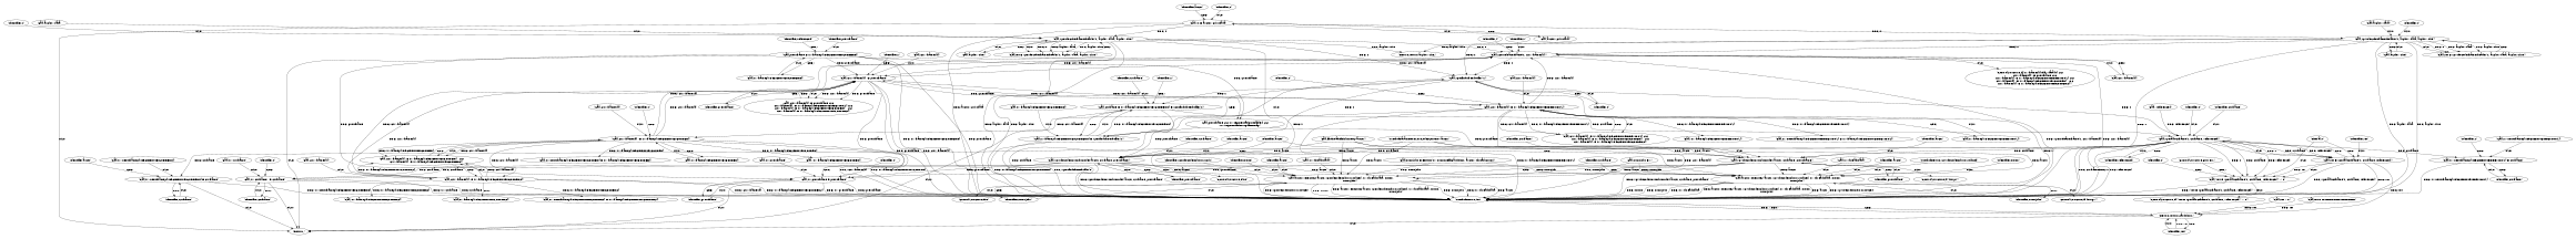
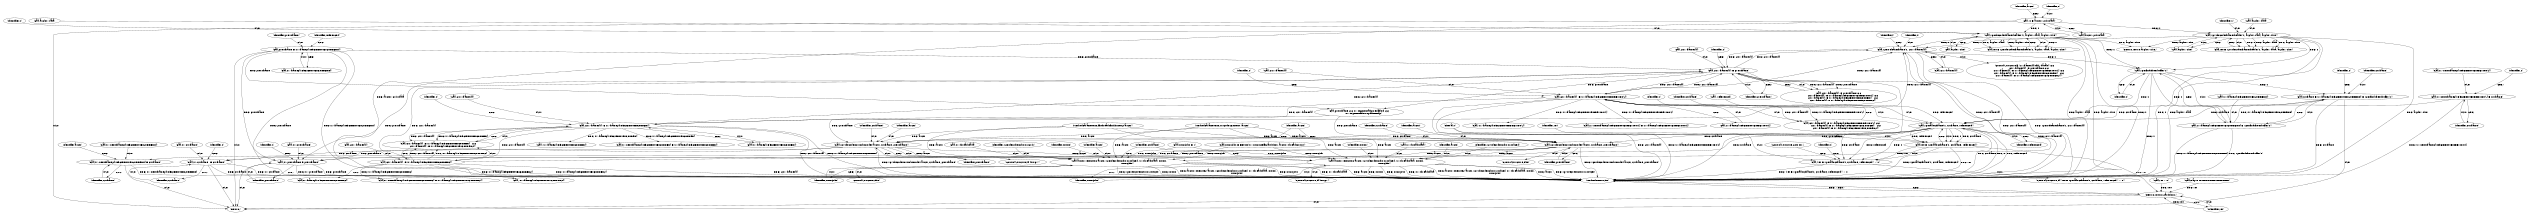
  digraph {
    n1 [label="(Call,vp8_find_free_buffer(s))"]
    n2 [label="(Call,curframe = s->framep[VP56_FRAME_CURRENT] = vp8_find_free_buffer(s))"]
    n3 [label="(Call,vp8_alloc_frame(s, curframe, referenced))"]
    n4 [label="(Call,s->framep[VP56_FRAME_CURRENT] = vp8_find_free_buffer(s))"]
    n5 [label="(Identifier,s)"]
    n6 [label="(MethodReturn,int)"]
    n7 [label="(Return,)"]
    n8 [label="(Call,(ret = vp8_alloc_frame(s, curframe, referenced)) < 0)"]
    n9 [label="(Call,ret = vp8_alloc_frame(s, curframe, referenced))"]
    n10 [label="(Call,s->next_framep[VP56_FRAME_PREVIOUS] = curframe)"]
    n11 [label="(Call,s->next_framep[VP56_FRAME_CURRENT] = curframe)"]
    n12 [label="(Call,vp7_decode_mv_mb_modes(avctx, curframe, prev_frame))"]
    n13 [label="(Call,vp1_decode_mv_mb_modes(avctx, curframe, prev_frame))"]
    n14 [label="(Identifier,referenced)"]
    n15 [label="(Return,return partitions;)"]
    n16 [label="(Call,vp7_decode_frame_header(s, avpkt->data, avpkt->size))"]
    n17 [label="(Call,vp8_release_frame(s, &s->frames[i]))"]
    n18 [label="(Return,return avpkt->size;)"]
    n19 [label="(Call,ret = vp7_decode_frame_header(s, avpkt->data, avpkt->size))"]
    n20 [label="(Call,avpkt->size)"]
    n21 [label="(Call,&s->frames[i] != prev_frame)"]
    n22 [label="(Call,&s->frames[i])"]
    n23 [label="(ControlStructure,if (s->frames[i].tf.f->data[0] &&\n            &s->frames[i] != prev_frame &&\n            &s->frames[i] != s->framep[VP56_FRAME_PREVIOUS] &&\n            &s->frames[i] != s->framep[VP56_FRAME_GOLDEN]   &&\n            &s->frames[i] != s->framep[VP56_FRAME_GOLDEN2]))"]
    n24 [label="(Call,*s = avctx->priv_data)"]
    n25 [label="(Call,vp8_decode_frame_header(s, avpkt->data, avpkt->size))"]
    n26 [label="(Call,avctx->priv_data)"]
    n27 [label="(Call,avpkt->size)"]
    n28 [label="(Call,ret = vp8_decode_frame_header(s, avpkt->data, avpkt->size))"]
    n29 [label="(Call,&s->frames[i] != s->framep[VP56_FRAME_PREVIOUS])"]
    n30 [label="(Call,s->prev_frame = prev_frame)"]
    n31 [label="(Identifier,prev_frame)"]
    n32 [label="(Call,&s->frames[i] != prev_frame &&\n            &s->frames[i] != s->framep[VP56_FRAME_PREVIOUS] &&\n            &s->frames[i] != s->framep[VP56_FRAME_GOLDEN]   &&\n            &s->frames[i] != s->framep[VP56_FRAME_GOLDEN2])"]
    n33 [label="(Call,prev_frame && s->segmentation.enabled &&\n            !s->segmentation.update_map)"]
    n34 [label="(Call,&s->frames[i] != s->framep[VP56_FRAME_GOLDEN])"]
    n35 [label="(Call,&s->frames[i] != s->framep[VP56_FRAME_GOLDEN2])"]
    n36 [label="(Call,s->next_framep[VP56_FRAME_GOLDEN] = s->framep[VP56_FRAME_GOLDEN])"]
    n37 [label="(Call,s->framep[VP56_FRAME_GOLDEN])"]
    n38 [label="(Call,&s->frames[i] != s->framep[VP56_FRAME_GOLDEN]   &&\n            &s->frames[i] != s->framep[VP56_FRAME_GOLDEN2])"]
    n39 [label="(Call,!s->framep[VP56_FRAME_GOLDEN])"]
    n40 [label="(Call,!s->framep[VP56_FRAME_GOLDEN2])"]
    n41 [label="(Call,s->framep[VP56_FRAME_GOLDEN2])"]
    n42 [label="(Call,s->next_framep[VP56_FRAME_GOLDEN2] = s->framep[VP56_FRAME_GOLDEN2])"]
    n43 [label="(Call,s->framep[VP56_FRAME_PREVIOUS])"]
    n44 [label="(Call,&s->frames[i] != s->framep[VP56_FRAME_PREVIOUS] &&\n            &s->frames[i] != s->framep[VP56_FRAME_GOLDEN]   &&\n            &s->frames[i] != s->framep[VP56_FRAME_GOLDEN2])"]
    n45 [label="(Call,!s->framep[VP56_FRAME_PREVIOUS])"]
    n46 [label="(Call,s->next_framep[VP56_FRAME_PREVIOUS] = s->framep[VP56_FRAME_PREVIOUS])"]
    n47 [label="(Identifier,prev_frame)"]
    n48 [label="(Call,prev_frame = s->framep[VP56_FRAME_CURRENT])"]
    n49 [label="(Call,s->framep[VP56_FRAME_CURRENT])"]
    n50 [label="(ControlStructure,if ((ret = vp8_alloc_frame(s, curframe, referenced)) < 0))"]
    n51 [label="(Identifier,curframe)"]
    n52 [label="(Identifier,curframe)"]
    n53 [label="(Call,s->curframe   = curframe)"]
    n54 [label="(Call,avctx->execute2(avctx, vp7_decode_mb_row_sliced, s->thread_data, NULL,\n                        num_jobs))"]
    n55 [label="(Call,avctx->execute2(avctx, vp8_decode_mb_row_sliced, s->thread_data, NULL,\n                        num_jobs))"]
    n56 [label="(Identifier,prev_frame)"]
    n57 [label="(ControlStructure,if (is_vp7))"]
    n58 [label="(Identifier,curframe)"]
    n59 [label="(ControlStructure,else)"]
    n60 [label="(Identifier,prev_frame)"]
    n61 [label="(Literal,0)"]
    n62 [label="(Identifier,ret)"]
    n63 [label="(ControlStructure,if (is_vp7))"]
    n64 [label="(Identifier,num_jobs)"]
    n65 [label="(Identifier,num_jobs)"]
    n66 [label="(ControlStructure,else)"]
    n67 [label="(Call,s->thread_data)"]
    n68 [label="(ControlStructure,goto err;)"]
    n69 [label="(Identifier,s)"]
    n70 [label="(Identifier,s)"]
-   n71 [label="(MethodReturn,vp7_decode_mb_row_sliced)"]
+   n71 [label="(Identifier,vp7_decode_mb_row_sliced)"]
    n72 [label="(Identifier,curframe)"]
    n73 [label="(Call,s->next_framep[VP56_FRAME_CURRENT])"]
    n74 [label="(Identifier,ret)"]
    n75 [label="(Identifier,NULL)"]
    n76 [label="(Call,num_jobs = 1)"]
    n77 [label="(Identifier,s)"]
    n78 [label="(Identifier,curframe)"]
    n79 [label="(Identifier,s)"]
    n80 [label="(MethodParameterIn,AVCodecContext *avctx)"]
-   n81 [label="(Call,ff_thread_finish_setup(avctx))"]
+   n81 [label="(MethodParameterIn,ff_thread_finish_setup(avctx))"]
    n82 [label="(Call,s->framep[VP56_FRAME_CURRENT])"]
    n83 [label="(Call,s->curframe)"]
    n84 [label="(Identifier,avctx)"]
    n85 [label="(Identifier,vp8_decode_mb_row_priv)"]
    n86 [label="(Identifier,avctx)"]
    n87 [label="(Identifier,s)"]
    n88 [label="(Identifier,i)"]
    n89 [label="(Call,&s->frames[i])"]
    n90 [label="(Identifier,s)"]
    n91 [label="(Identifier,avctx)"]
    n92 [label="(Call,avpkt->data)"]
    n93 [label="(Identifier,curframe)"]
    n94 [label="(Call,!referenced)"]
    n95 [label="(Identifier,NULL)"]
    n96 [label="(Identifier,curframe)"]
    n97 [label="(Call,avpkt->data)"]
    n98 [label="(Call,s->thread_data)"]
    n99 [label="(Identifier,curframe)"]
    n100 [label="(Identifier,avctx)"]
    n101 [label="(Identifier,avctx)"]
    n102 [label="(Call,&s->frames[i])"]
    n103 [label="(Identifier,s)"]
    n104 [label="(Identifier,avctx)"]
    n105 [label="(Call,s->prev_frame)"]
    n106 [label="(Identifier,s)"]
    n107 [label="(Call,&s->frames[i])"]
    n108 [label="(Identifier,s)"]
    n109 [label="(Identifier,prev_frame)"]
    n110 [label="(Identifier,referenced)"]
    n111 [label="(Call,num_jobs = FFMIN(s->num_coeff_partitions, avctx->thread_count))"]
    n112 [label="(Call,ret < 0)"]
    n113 [label="(Call,s->next_framep[VP56_FRAME_PREVIOUS])"]
    n114 [label="(Call,&s->frames[i])"]
    n115 [label="(Identifier,s)"]
    n116 [label="(Identifier,avctx)"]
-   n117 [label="(Call,ret = AVERROR_INVALIDDATA)"]
+   n117 [label="(Call,map = AVERROR_INVALIDDATA)"]
    n118 [label="(Identifier,s)"]
    n119 [label="(Identifier,s)"]
    n120 [label="(Identifier,s)"]
    n1 -> n2 [label="DDG: s"]
    n1 -> n3 [label="DDG: s"]
    n1 -> n4 [label="AST: "]
    n1 -> n4 [label="DDG: s"]
    n1 -> n5 [label="CFG: "]
    n1 -> n6 [label="DDG: s"]
    n2 -> n3 [label="DDG: curframe"]
    n2 -> n4 [label="CFG: "]
    n2 -> n6 [label="DDG: curframe"]
    n2 -> n7 [label="AST: "]
    n3 -> n6 [label="DDG: curframe"]
    n3 -> n6 [label="DDG: s"]
    n3 -> n6 [label="DDG: referenced"]
    n3 -> n8 [label="DDG: s"]
    n3 -> n8 [label="DDG: curframe"]
    n3 -> n8 [label="DDG: referenced"]
    n3 -> n9 [label="AST: "]
    n3 -> n9 [label="DDG: s"]
    n3 -> n9 [label="DDG: curframe"]
    n3 -> n9 [label="DDG: referenced"]
-   n3 -> n10 [label="DDG: curframe"]
+   n10 -> n3 [label="DDG: curframe"]
    n3 -> n11 [label="DDG: curframe"]
    n3 -> n12 [label="DDG: curframe"]
    n3 -> n13 [label="DDG: curframe"]
    n3 -> n14 [label="CFG: "]
    n4 -> n1 [label="CFG: "]
    n4 -> n2 [label="AST: "]
    n4 -> n2 [label="DDG: s->framep[VP56_FRAME_CURRENT]"]
    n4 -> n6 [label="DDG: s->framep[VP56_FRAME_CURRENT]"]
    n4 -> n6 [label="DDG: vp8_find_free_buffer(s)"]
    n5 -> n1 [label="AST: "]
    n6 -> n15 [label="CFG: "]
    n8 -> n6 [label="DDG: (ret = vp8_alloc_frame(s, curframe, referenced)) < 0"]
    n8 -> n50 [label="AST: "]
    n9 -> n3 [label="CFG: "]
    n9 -> n6 [label="DDG: vp8_alloc_frame(s, curframe, referenced)"]
    n9 -> n6 [label="DDG: ret"]
    n9 -> n8 [label="AST: "]
    n9 -> n8 [label="DDG: ret"]
    n9 -> n15 [label="DDG: ret"]
    n10 -> n6 [label="DDG: s->next_framep[VP56_FRAME_PREVIOUS]"]
    n10 -> n51 [label="CFG: "]
    n11 -> n6 [label="DDG: s->next_framep[VP56_FRAME_CURRENT]"]
    n11 -> n7 [label="AST: "]
    n11 -> n52 [label="CFG: "]
    n12 -> n6 [label="DDG: vp7_decode_mv_mb_modes(avctx, curframe, prev_frame)"]
    n12 -> n30 [label="DDG: prev_frame"]
    n12 -> n53 [label="DDG: curframe"]
    n12 -> n54 [label="DDG: avctx"]
    n12 -> n55 [label="DDG: avctx"]
    n12 -> n56 [label="CFG: "]
    n12 -> n57 [label="AST: "]
    n13 -> n6 [label="DDG: vp8_decode_mv_mb_modes(avctx, curframe, prev_frame)"]
    n13 -> n30 [label="DDG: prev_frame"]
    n13 -> n53 [label="DDG: curframe"]
    n13 -> n54 [label="DDG: avctx"]
    n13 -> n55 [label="DDG: avctx"]
    n13 -> n59 [label="AST: "]
    n13 -> n60 [label="CFG: "]
    n14 -> n3 [label="AST: "]
    n15 -> n6 [label="DDG: <RET>"]
    n15 -> n7 [label="AST: "]
    n15 -> n62 [label="CFG: "]
    n16 -> n1 [label="DDG: s"]
    n16 -> n6 [label="DDG: s"]
    n16 -> n6 [label="DDG: avpkt->data"]
    n16 -> n6 [label="DDG: avpkt->size"]
    n16 -> n17 [label="DDG: s"]
    n16 -> n18 [label="DDG: avpkt->size"]
    n16 -> n19 [label="AST: "]
    n16 -> n19 [label="DDG: s"]
    n16 -> n19 [label="DDG: avpkt->data"]
    n16 -> n19 [label="DDG: avpkt->size"]
    n16 -> n20 [label="CFG: "]
    n17 -> n1 [label="DDG: s"]
    n17 -> n6 [label="DDG: vp8_release_frame(s, &s->frames[i])"]
    n17 -> n6 [label="DDG: &s->frames[i]"]
    n17 -> n21 [label="DDG: &s->frames[i]"]
    n17 -> n22 [label="CFG: "]
    n17 -> n23 [label="AST: "]
    n19 -> n16 [label="CFG: "]
    n20 -> n16 [label="AST: "]
    n21 -> n6 [label="DDG: prev_frame"]
    n21 -> n6 [label="DDG: &s->frames[i]"]
    n21 -> n17 [label="DDG: &s->frames[i]"]
    n21 -> n29 [label="DDG: &s->frames[i]"]
    n21 -> n30 [label="DDG: prev_frame"]
    n21 -> n31 [label="CFG: "]
    n21 -> n32 [label="AST: "]
    n21 -> n32 [label="DDG: &s->frames[i]"]
    n21 -> n32 [label="DDG: prev_frame"]
    n21 -> n33 [label="DDG: prev_frame"]
    n22 -> n17 [label="AST: "]
    n24 -> n6 [label="DDG: avctx->priv_data"]
    n24 -> n7 [label="AST: "]
    n24 -> n16 [label="DDG: s"]
    n24 -> n25 [label="DDG: s"]
    n24 -> n26 [label="CFG: "]
    n25 -> n1 [label="DDG: s"]
    n25 -> n6 [label="DDG: avpkt->data"]
    n25 -> n6 [label="DDG: avpkt->size"]
    n25 -> n6 [label="DDG: s"]
    n25 -> n17 [label="DDG: s"]
    n25 -> n18 [label="DDG: avpkt->size"]
    n25 -> n27 [label="CFG: "]
    n25 -> n28 [label="AST: "]
    n25 -> n28 [label="DDG: s"]
    n25 -> n28 [label="DDG: avpkt->data"]
    n25 -> n28 [label="DDG: avpkt->size"]
    n26 -> n24 [label="AST: "]
    n27 -> n25 [label="AST: "]
    n28 -> n25 [label="CFG: "]
    n29 -> n6 [label="DDG: s->framep[VP56_FRAME_PREVIOUS]"]
    n29 -> n6 [label="DDG: &s->frames[i]"]
    n29 -> n17 [label="DDG: &s->frames[i]"]
    n29 -> n21 [label="DDG: &s->frames[i]"]
    n29 -> n34 [label="DDG: &s->frames[i]"]
    n29 -> n43 [label="CFG: "]
    n29 -> n44 [label="AST: "]
    n29 -> n44 [label="DDG: &s->frames[i]"]
    n29 -> n44 [label="DDG: s->framep[VP56_FRAME_PREVIOUS]"]
    n29 -> n45 [label="DDG: s->framep[VP56_FRAME_PREVIOUS]"]
    n29 -> n46 [label="DDG: s->framep[VP56_FRAME_PREVIOUS]"]
    n30 -> n6 [label="DDG: s->prev_frame"]
    n30 -> n6 [label="DDG: prev_frame"]
    n30 -> n7 [label="AST: "]
    n30 -> n47 [label="CFG: "]
    n31 -> n21 [label="AST: "]
    n32 -> n21 [label="CFG: "]
    n33 -> n12 [label="DDG: prev_frame"]
    n33 -> n13 [label="DDG: prev_frame"]
    n34 -> n6 [label="DDG: &s->frames[i]"]
    n34 -> n6 [label="DDG: s->framep[VP56_FRAME_GOLDEN]"]
    n34 -> n17 [label="DDG: &s->frames[i]"]
    n34 -> n21 [label="DDG: &s->frames[i]"]
    n34 -> n35 [label="DDG: &s->frames[i]"]
    n34 -> n36 [label="DDG: s->framep[VP56_FRAME_GOLDEN]"]
    n34 -> n37 [label="CFG: "]
    n34 -> n38 [label="AST: "]
    n34 -> n38 [label="DDG: &s->frames[i]"]
    n34 -> n38 [label="DDG: s->framep[VP56_FRAME_GOLDEN]"]
    n34 -> n39 [label="DDG: s->framep[VP56_FRAME_GOLDEN]"]
    n35 -> n6 [label="DDG: &s->frames[i]"]
    n35 -> n6 [label="DDG: s->framep[VP56_FRAME_GOLDEN2]"]
    n35 -> n17 [label="DDG: &s->frames[i]"]
    n35 -> n21 [label="DDG: &s->frames[i]"]
    n35 -> n38 [label="AST: "]
    n35 -> n38 [label="DDG: &s->frames[i]"]
    n35 -> n38 [label="DDG: s->framep[VP56_FRAME_GOLDEN2]"]
    n35 -> n40 [label="DDG: s->framep[VP56_FRAME_GOLDEN2]"]
    n35 -> n41 [label="CFG: "]
    n35 -> n42 [label="DDG: s->framep[VP56_FRAME_GOLDEN2]"]
    n37 -> n34 [label="AST: "]
    n38 -> n34 [label="CFG: "]
    n38 -> n35 [label="CFG: "]
    n43 -> n29 [label="AST: "]
    n44 -> n29 [label="CFG: "]
    n47 -> n30 [label="AST: "]
    n48 -> n6 [label="DDG: s->framep[VP56_FRAME_CURRENT]"]
    n48 -> n6 [label="DDG: prev_frame"]
    n48 -> n7 [label="AST: "]
    n48 -> n21 [label="DDG: prev_frame"]
    n48 -> n30 [label="DDG: prev_frame"]
    n48 -> n33 [label="DDG: prev_frame"]
    n48 -> n49 [label="CFG: "]
    n49 -> n48 [label="AST: "]
    n51 -> n10 [label="AST: "]
    n52 -> n11 [label="AST: "]
    n53 -> n6 [label="DDG: curframe"]
    n53 -> n6 [label="DDG: s->curframe"]
    n53 -> n7 [label="AST: "]
    n53 -> n58 [label="CFG: "]
    n54 -> n6 [label="DDG: NULL"]
    n54 -> n6 [label="DDG: num_jobs"]
    n54 -> n6 [label="DDG: s->thread_data"]
    n54 -> n6 [label="DDG: avctx->execute2(avctx, vp7_decode_mb_row_sliced, s->thread_data, NULL,\n                        num_jobs)"]
    n54 -> n6 [label="DDG: avctx"]
    n54 -> n6 [label="DDG: vp7_decode_mb_row_sliced"]
    n54 -> n63 [label="AST: "]
    n54 -> n64 [label="CFG: "]
    n55 -> n6 [label="DDG: avctx"]
    n55 -> n6 [label="DDG: vp8_decode_mb_row_sliced"]
    n55 -> n6 [label="DDG: NULL"]
    n55 -> n6 [label="DDG: avctx->execute2(avctx, vp8_decode_mb_row_sliced, s->thread_data, NULL,\n                        num_jobs)"]
    n55 -> n6 [label="DDG: num_jobs"]
    n55 -> n6 [label="DDG: s->thread_data"]
    n55 -> n65 [label="CFG: "]
    n55 -> n66 [label="AST: "]
    n56 -> n12 [label="AST: "]
    n58 -> n53 [label="AST: "]
    n60 -> n13 [label="AST: "]
    n61 -> n8 [label="AST: "]
    n61 -> n9 [label="CFG: "]
    n62 -> n15 [label="AST: "]
    n62 -> n15 [label="DDG: ret"]
    n64 -> n54 [label="AST: "]
    n65 -> n55 [label="AST: "]
    n67 -> n55 [label="AST: "]
    n68 -> n8 [label="CFG: "]
    n69 -> n16 [label="AST: "]
    n70 -> n10 [label="CFG: "]
    n71 -> n54 [label="AST: "]
    n72 -> n3 [label="AST: "]
    n73 -> n11 [label="AST: "]
    n74 -> n9 [label="AST: "]
    n75 -> n54 [label="AST: "]
    n76 -> n54 [label="DDG: num_jobs"]
    n76 -> n55 [label="DDG: num_jobs"]
    n77 -> n17 [label="AST: "]
    n78 -> n2 [label="AST: "]
    n79 -> n30 [label="CFG: "]
    n80 -> n12 [label="DDG: avctx"]
    n80 -> n13 [label="DDG: avctx"]
    n80 -> n54 [label="DDG: avctx"]
    n80 -> n55 [label="DDG: avctx"]
    n81 -> n12 [label="DDG: avctx"]
    n81 -> n13 [label="DDG: avctx"]
    n81 -> n54 [label="DDG: avctx"]
    n81 -> n55 [label="DDG: avctx"]
    n82 -> n4 [label="AST: "]
    n83 -> n53 [label="AST: "]
    n84 -> n12 [label="AST: "]
    n85 -> n55 [label="AST: "]
    n86 -> n24 [label="CFG: "]
    n87 -> n24 [label="AST: "]
    n88 -> n17 [label="CFG: "]
    n89 -> n29 [label="AST: "]
    n90 -> n21 [label="CFG: "]
    n91 -> n12 [label="CFG: "]
    n91 -> n13 [label="CFG: "]
    n92 -> n16 [label="AST: "]
    n93 -> n12 [label="AST: "]
    n94 -> n3 [label="DDG: referenced"]
    n95 -> n55 [label="AST: "]
    n96 -> n54 [label="CFG: "]
    n96 -> n55 [label="CFG: "]
    n97 -> n25 [label="AST: "]
    n98 -> n54 [label="AST: "]
    n99 -> n13 [label="AST: "]
    n100 -> n11 [label="CFG: "]
    n101 -> n55 [label="AST: "]
    n102 -> n21 [label="AST: "]
    n103 -> n3 [label="AST: "]
    n104 -> n13 [label="AST: "]
    n105 -> n30 [label="AST: "]
    n106 -> n25 [label="AST: "]
    n107 -> n35 [label="AST: "]
    n108 -> n2 [label="CFG: "]
    n109 -> n48 [label="AST: "]
    n110 -> n48 [label="CFG: "]
    n111 -> n54 [label="DDG: num_jobs"]
    n111 -> n55 [label="DDG: num_jobs"]
    n112 -> n15 [label="DDG: ret"]
    n113 -> n10 [label="AST: "]
    n114 -> n34 [label="AST: "]
    n115 -> n53 [label="CFG: "]
    n116 -> n54 [label="AST: "]
    n117 -> n15 [label="DDG: ret"]
    n118 -> n29 [label="CFG: "]
    n119 -> n34 [label="CFG: "]
    n120 -> n8 [label="CFG: "]
  }
